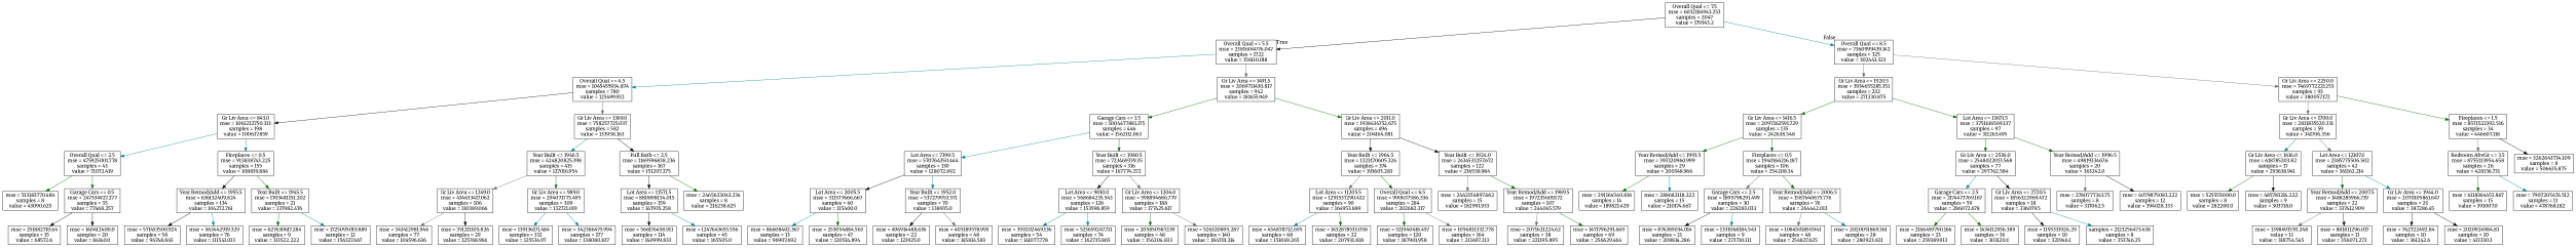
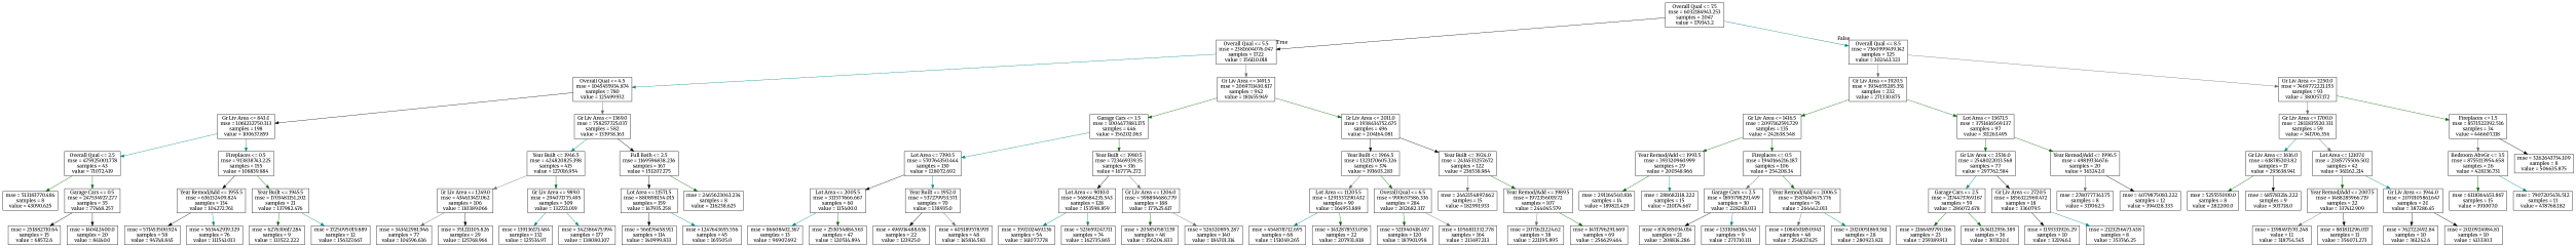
  digraph {
    fontname=Merriweather
    node [fontname=Merriweather shape=box]
    edge [color=darkgreen fontname=Merriweather]
    n1 [label="Overall Qual <= 7.5\nmse = 6032184943.253\nsamples = 2047\nvalue = 179343.2"]
    n2 [label="Overall Qual <= 5.5\nmse = 2381604076.047\nsamples = 1722\nvalue = 156110.018"]
    n3 [label="Overall Qual <= 8.5\nmse = 7360999439.142\nsamples = 325\nvalue = 302443.323"]
    n4 [label="Overall Qual <= 4.5\nmse = 1045455934.874\nsamples = 780\nvalue = 125499.932"]
    n5 [label="Gr Liv Area <= 1491.5\nmse = 2069711430.817\nsamples = 942\nvalue = 181455.949"]
    n6 [label="Gr Liv Area <= 1920.5\nmse = 3934655285.351\nsamples = 232\nvalue = 271330.875"]
    n7 [label="Gr Liv Area <= 2250.0\nmse = 7469772221.153\nsamples = 93\nvalue = 380057.172"]
    n8 [label="Gr Liv Area <= 843.0\nmse = 1061232750.313\nsamples = 198\nvalue = 100637.859"]
    n9 [label="Gr Liv Area <= 1369.0\nmse = 758257725.037\nsamples = 582\nvalue = 133958.163"]
    n10 [label="Garage Cars <= 1.5\nmse = 1004477881.175\nsamples = 446\nvalue = 156202.063"]
    n11 [label="Gr Liv Area <= 2011.0\nmse = 1938434752.675\nsamples = 496\nvalue = 204164.081"]
    n12 [label="Overall Qual <= 2.5\nmse = 475925001.778\nsamples = 43\nvalue = 71072.419"]
    n13 [label="Fireplaces <= 0.5\nmse = 913838743.225\nsamples = 155\nvalue = 108839.884"]
    n14 [label="Year Built <= 1946.5\nmse = 424820825.398\nsamples = 415\nvalue = 127016.954"]
    n15 [label="Full Bath <= 2.5\nmse = 1169596838.236\nsamples = 167\nvalue = 151207.275"]
    n16 [label="mse = 513183770.484\nsamples = 8\nvalue = 43090.625"]
    n17 [label="Garage Cars <= 0.5\nmse = 247534927.277\nsamples = 35\nvalue = 77468.257"]
    n18 [label="Year Remod/Add <= 1955.5\nmse = 636132409.824\nsamples = 134\nvalue = 104272.761"]
    n19 [label="Year Built <= 1945.5\nmse = 1703481151.202\nsamples = 21\nvalue = 137982.476"]
    n20 [label="mse = 251882710.64\nsamples = 15\nvalue = 68572.6"]
    n21 [label="mse = 140412400.0\nsamples = 20\nvalue = 84140.0"]
    n22 [label="mse = 571453500.924\nsamples = 58\nvalue = 94748.845"]
    n23 [label="mse = 563442919.329\nsamples = 76\nvalue = 111541.013"]
    n24 [label="mse = 627630617.284\nsamples = 9\nvalue = 113522.222"]
    n25 [label="mse = 1725095019.889\nsamples = 12\nvalue = 156327.667"]
    n26 [label="Gr Liv Area <= 1249.0\nmse = 434633417.062\nsamples = 106\nvalue = 110389.066"]
    n27 [label="Gr Liv Area <= 989.0\nmse = 294071775.495\nsamples = 309\nvalue = 132721.019"]
    n28 [label="Lot Area <= 11571.5\nmse = 880898154.015\nsamples = 159\nvalue = 147935.258"]
    n29 [label="mse = 2465623043.234\nsamples = 8\nvalue = 216238.625"]
    n30 [label="mse = 343412981.946\nsamples = 77\nvalue = 104596.636"]
    n31 [label="mse = 351211105.826\nsamples = 29\nvalue = 125768.966"]
    n32 [label="mse = 139136171.484\nsamples = 132\nvalue = 125534.97"]
    n33 [label="mse = 342386475.994\nsamples = 177\nvalue = 138080.107"]
    n34 [label="mse = 566176458.911\nsamples = 114\nvalue = 140999.833"]
    n35 [label="mse = 1247643655.556\nsamples = 45\nvalue = 165505.0"]
    n36 [label="Lot Area <= 7390.5\nmse = 570764350.444\nsamples = 130\nvalue = 128072.692"]
    n37 [label="Year Built <= 1980.5\nmse = 723469339.35\nsamples = 316\nvalue = 167774.272"]
    n38 [label="Year Built <= 1964.5\nmse = 1323170605.326\nsamples = 374\nvalue = 193603.283"]
    n39 [label="Year Built <= 1924.0\nmse = 2434533257.672\nsamples = 122\nvalue = 236538.984"]
    n40 [label="Lot Area <= 2005.5\nmse = 311577666.667\nsamples = 60\nvalue = 115400.0"]
    n41 [label="Year Built <= 1952.0\nmse = 537279953.571\nsamples = 70\nvalue = 138935.0"]
    n42 [label="Lot Area <= 9010.0\nmse = 568684235.543\nsamples = 128\nvalue = 153598.859"]
    n43 [label="Gr Liv Area <= 1206.0\nmse = 598894686.779\nsamples = 188\nvalue = 177425.617"]
    n44 [label="mse = 86608402.367\nsamples = 13\nvalue = 96907.692"]
    n45 [label="mse = 253054884.563\nsamples = 47\nvalue = 120514.894"]
    n46 [label="mse = 496914488.636\nsamples = 22\nvalue = 123925.0"]
    n47 [label="mse = 405189578.993\nsamples = 48\nvalue = 145814.583"]
    n48 [label="mse = 359202469.136\nsamples = 54\nvalue = 141077.778"]
    n49 [label="mse = 523659247.711\nsamples = 74\nvalue = 162735.865"]
    n50 [label="mse = 205850587.139\nsamples = 48\nvalue = 156204.833"]
    n51 [label="mse = 526320895.287\nsamples = 140\nvalue = 184701.314"]
    n52 [label="Lot Area <= 11205.5\nmse = 1291537290.432\nsamples = 90\nvalue = 164953.889"]
    n53 [label="Overall Qual <= 6.5\nmse = 990657586.336\nsamples = 284\nvalue = 202682.317"]
    n54 [label="mse = 2462154897.662\nsamples = 15\nvalue = 182991.933"]
    n55 [label="Year Remod/Add <= 1989.5\nmse = 1972356019.72\nsamples = 107\nvalue = 244045.579"]
    n56 [label="mse = 454878712.695\nsamples = 68\nvalue = 151049.265"]
    n57 [label="mse = 1432878533.058\nsamples = 22\nvalue = 207931.818"]
    n58 [label="mse = 521940418.457\nsamples = 120\nvalue = 187901.958"]
    n59 [label="mse = 1056811332.778\nsamples = 164\nvalue = 213497.213"]
    n60 [label="mse = 2071621224.62\nsamples = 38\nvalue = 221195.895"]
    n61 [label="mse = 1471796291.669\nsamples = 69\nvalue = 256629.464"]
    n62 [label="Gr Liv Area <= 1416.5\nmse = 2097162591.729\nsamples = 135\nvalue = 242638.548"]
    n63 [label="Lot Area <= 13671.5\nmse = 3751616569.137\nsamples = 97\nvalue = 311263.495"]
    n64 [label="Gr Liv Area <= 1700.0\nmse = 2811835520.331\nsamples = 59\nvalue = 341706.356"]
    n65 [label="Fireplaces <= 1.5\nmse = 8571522392.516\nsamples = 34\nvalue = 446607.118"]
    n66 [label="Year Remod/Add <= 1993.5\nmse = 393320960.999\nsamples = 29\nvalue = 200348.966"]
    n67 [label="Fireplaces <= 0.5\nmse = 1940166216.187\nsamples = 106\nvalue = 254208.34"]
    n68 [label="Gr Liv Area <= 2536.0\nmse = 2548022013.568\nsamples = 77\nvalue = 297762.584"]
    n69 [label="Year Remod/Add <= 1996.5\nmse = 4981933467.6\nsamples = 20\nvalue = 363242.0"]
    n70 [label="mse = 291164540.816\nsamples = 14\nvalue = 189821.429"]
    n71 [label="mse = 288682118.222\nsamples = 15\nvalue = 210174.667"]
    n72 [label="Garage Cars <= 2.5\nmse = 1895798291.499\nsamples = 30\nvalue = 228283.033"]
    n73 [label="Year Remod/Add <= 2006.5\nmse = 1587640675.776\nsamples = 76\nvalue = 264442.013"]
    n74 [label="mse = 874385034.014\nsamples = 21\nvalue = 208814.286"]
    n75 [label="mse = 1331068184.543\nsamples = 9\nvalue = 273710.111"]
    n76 [label="mse = 1084501850.943\nsamples = 48\nvalue = 254827.625"]
    n77 [label="mse = 2020051869.361\nsamples = 28\nvalue = 280923.821"]
    n78 [label="Garage Cars <= 2.5\nmse = 2174473769.167\nsamples = 59\nvalue = 286072.678"]
    n79 [label="Gr Liv Area <= 2720.5\nmse = 1856322969.472\nsamples = 18\nvalue = 336079.5"]
    n80 [label="mse = 2780777343.75\nsamples = 8\nvalue = 317062.5"]
    n81 [label="mse = 4079875083.222\nsamples = 12\nvalue = 394028.333"]
    n82 [label="mse = 2166459790.166\nsamples = 23\nvalue = 259389.913"]
    n83 [label="mse = 1434112936.389\nsamples = 36\nvalue = 303120.0"]
    n84 [label="mse = 1193331926.29\nsamples = 10\nvalue = 321946.1"]
-   n85 [label="samples = 2123256473.438\nsamples = 8\nvalue = 353746.25"]
+   n85 [label="mse = 2123256473.438\nsamples = 8\nvalue = 353746.25"]
    n86 [label="Gr Liv Area <= 1616.0\nmse = 618785203.82\nsamples = 17\nvalue = 293638.941"]
    n87 [label="Lot Area <= 12107.0\nmse = 2385775506.502\nsamples = 42\nvalue = 361162.214"]
    n88 [label="Bedroom AbvGr <= 3.5\nmse = 8755113954.658\nsamples = 26\nvalue = 428136.731"]
    n89 [label="mse = 3262643734.109\nsamples = 8\nvalue = 506635.875"]
    n90 [label="mse = 525555000.0\nsamples = 8\nvalue = 282200.0"]
    n91 [label="mse = 485783214.222\nsamples = 9\nvalue = 303718.0"]
    n92 [label="Year Remod/Add <= 2007.5\nmse = 1488285966.719\nsamples = 22\nvalue = 337412.909"]
    n93 [label="Gr Liv Area <= 1944.0\nmse = 2070105861.647\nsamples = 20\nvalue = 387286.45"]
    n94 [label="mse = 1398491570.248\nvalue = 11\nvalue = 318754.545"]
    n95 [label="mse = 881811296.017\nsamples = 11\nvalue = 356071.273"]
    n96 [label="mse = 762722492.84\nsamples = 10\nvalue = 361242.6"]
    n97 [label="mse = 2020924984.81\nsamples = 10\nvalue = 413330.3"]
    n98 [label="mse = 6118364453.867\nsamples = 15\nvalue = 391007.0"]
    n99 [label="mse = 7907205474.512\nsamples = 11\nvalue = 478768.182"]
    n1 -> n2 [color=black headlabel=True labelangle=45 labeldistance=2.5]
    n1 -> n3 [color=teal headlabel=False labelangle=-45 labeldistance=2.5]
    n2 -> n4 [color=teal]
    n2 -> n5 [color=gray40]
    n3 -> n6 [color=gray40]
    n3 -> n7 [color=gray40]
    n4 -> n8 [color=black]
    n4 -> n9 [color=gray40]
    n5 -> n10
    n5 -> n11
    n6 -> n62
    n6 -> n63
    n7 -> n64 [color=gray40]
    n7 -> n65
    n8 -> n12 [color=teal]
    n8 -> n13 [color=teal]
    n9 -> n14 [color=teal]
    n9 -> n15 [color=black]
    n10 -> n36 [color=teal]
    n10 -> n37
    n11 -> n38 [color=black]
    n11 -> n39 [color=black]
    n12 -> n16
    n12 -> n17
    n13 -> n18 [color=black]
    n13 -> n19
    n14 -> n26 [color=gray40]
    n14 -> n27
    n15 -> n28 [color=black]
    n15 -> n29
    n17 -> n20 [color=black]
    n17 -> n21 [color=black]
    n18 -> n22 [color=black]
    n18 -> n23 [color=teal]
    n19 -> n24
    n19 -> n25 [color=teal]
    n26 -> n30 [color=gray40]
    n26 -> n31 [color=black]
    n27 -> n32 [color=teal]
    n27 -> n33 [color=teal]
    n28 -> n34 [color=black]
    n28 -> n35 [color=teal]
    n36 -> n40 [color=black]
    n36 -> n41 [color=teal]
    n37 -> n42 [color=black]
    n37 -> n43 [color=gray40]
    n38 -> n52 [color=gray40]
    n38 -> n53
    n39 -> n54 [color=gray40]
    n39 -> n55
    n40 -> n44 [color=teal]
    n40 -> n45
    n41 -> n46 [color=black]
    n41 -> n47 [color=gray40]
    n42 -> n48 [color=teal]
    n42 -> n49 [color=teal]
    n43 -> n50
    n43 -> n51 [color=gray40]
    n52 -> n56 [color=teal]
    n52 -> n57
    n53 -> n58
    n53 -> n59 [color=gray40]
    n55 -> n60 [color=gray40]
    n55 -> n61
    n62 -> n66
    n62 -> n67
    n63 -> n68
    n63 -> n69
    n64 -> n86 [color=teal]
    n64 -> n87 [color=gray40]
    n65 -> n88 [color=gray40]
    n65 -> n89 [color=black]
    n66 -> n70
    n66 -> n71 [color=teal]
    n67 -> n72 [color=gray40]
    n67 -> n73
    n68 -> n78 [color=teal]
    n68 -> n79 [color=black]
    n69 -> n80 [color=gray40]
    n69 -> n81 [color=black]
    n72 -> n74 [color=black]
    n72 -> n75 [color=teal]
    n73 -> n76 [color=gray40]
    n73 -> n77 [color=teal]
    n78 -> n82
    n78 -> n83
    n79 -> n84 [color=black]
    n79 -> n85 [color=teal]
    n86 -> n90
    n86 -> n91 [color=black]
    n87 -> n92
    n87 -> n93 [color=teal]
    n88 -> n98
    n88 -> n99 [color=teal]
    n92 -> n94 [color=gray40]
    n92 -> n95 [color=black]
    n93 -> n96 [color=black]
    n93 -> n97 [color=black]
  }
